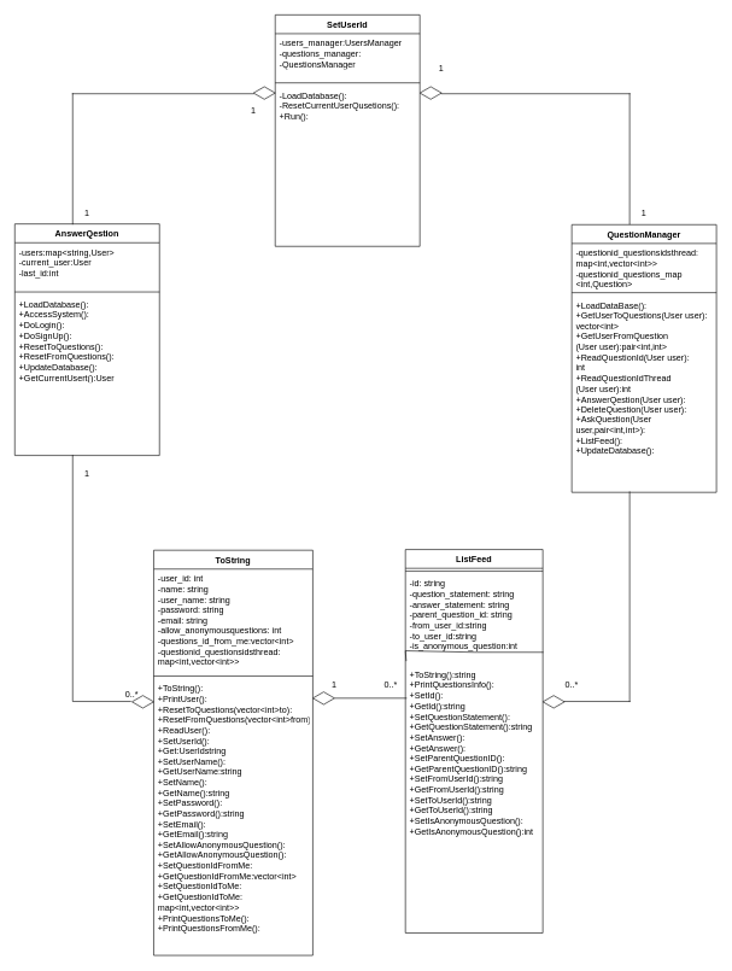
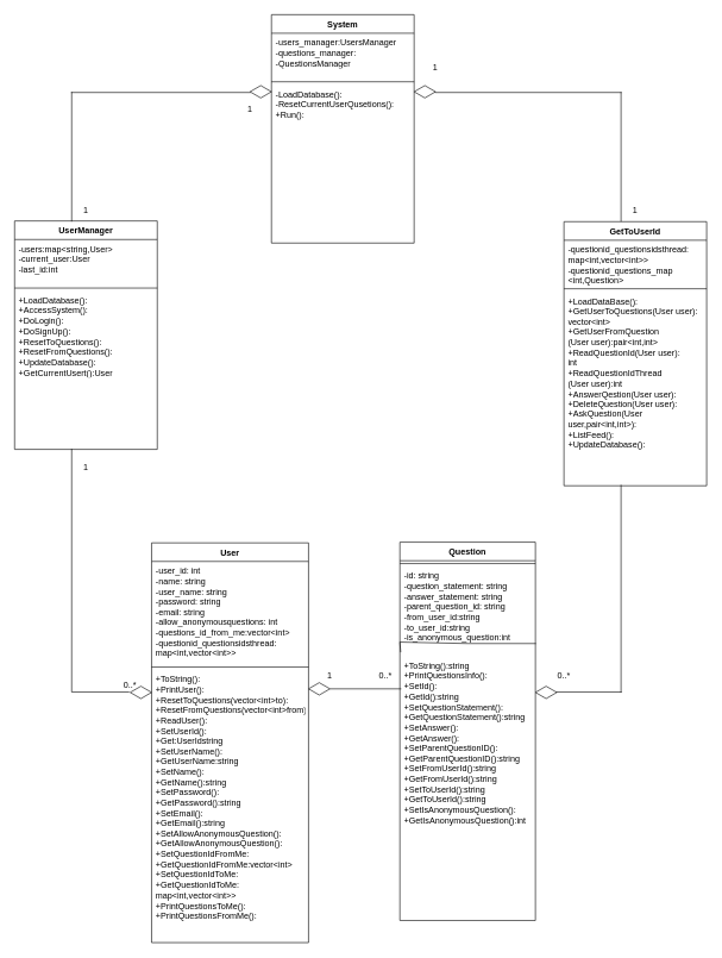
  <mxCell id="0" />
  <mxCell id="1" parent="0" />
- <mxCell id="2" value="ToString" style="swimlane;fontStyle=1;align=center;verticalAlign=top;childLayout=stackLayout;horizontal=1;startSize=26;horizontalStack=0;resizeParent=1;resizeParentMax=0;resizeLast=0;collapsible=1;marginBottom=0;whiteSpace=wrap;html=1;" parent="1" vertex="1"><mxGeometry x="212" y="760" width="220" height="560" as="geometry" /></mxCell>
+ <mxCell id="2" value="User" style="swimlane;fontStyle=1;align=center;verticalAlign=top;childLayout=stackLayout;horizontal=1;startSize=26;horizontalStack=0;resizeParent=1;resizeParentMax=0;resizeLast=0;collapsible=1;marginBottom=0;whiteSpace=wrap;html=1;" parent="1" vertex="1"><mxGeometry x="212" y="760" width="220" height="560" as="geometry" /></mxCell>
  <mxCell id="3" value="&lt;div&gt;-user_id: int&lt;/div&gt;-name: string&lt;div&gt;-user_name: string&lt;/div&gt;&lt;div&gt;&lt;span style=&quot;background-color: initial;&quot;&gt;-password: string&lt;/span&gt;&lt;br&gt;&lt;/div&gt;&lt;div&gt;-email: string&lt;/div&gt;&lt;div&gt;-allow_anonymousquestions: int&lt;/div&gt;&lt;div&gt;-questions_id_from_me:vector&amp;lt;int&amp;gt;&lt;/div&gt;&lt;div&gt;-questionid_questionsidsthread:&lt;/div&gt;&lt;div&gt;map&amp;lt;int,vector&amp;lt;int&amp;gt;&amp;gt;&lt;/div&gt;" style="text;strokeColor=none;fillColor=none;align=left;verticalAlign=top;spacingLeft=4;spacingRight=4;overflow=hidden;rotatable=0;points=[[0,0.5],[1,0.5]];portConstraint=eastwest;whiteSpace=wrap;html=1;" parent="2" vertex="1"><mxGeometry y="26" width="220" height="144" as="geometry" /></mxCell>
  <mxCell id="4" value="" style="line;strokeWidth=1;fillColor=none;align=left;verticalAlign=middle;spacingTop=-1;spacingLeft=3;spacingRight=3;rotatable=0;labelPosition=right;points=[];portConstraint=eastwest;strokeColor=inherit;" parent="2" vertex="1"><mxGeometry y="170" width="220" height="8" as="geometry" /></mxCell>
  <mxCell id="5" value="&lt;div&gt;+ToString():&lt;/div&gt;&lt;div&gt;+PrintUser():&lt;/div&gt;&lt;div&gt;+ResetToQuestions(vector&amp;lt;int&amp;gt;to):&lt;/div&gt;&lt;div&gt;&lt;span style=&quot;background-color: initial;&quot;&gt;+ResetFromQuestions(vector&amp;lt;int&amp;gt;from):&lt;/span&gt;&lt;/div&gt;&lt;div&gt;&lt;span style=&quot;background-color: initial;&quot;&gt;+ReadUser():&lt;/span&gt;&lt;/div&gt;+SetUserId():&lt;div&gt;+Get:UserIdstring&lt;/div&gt;&lt;div&gt;+SetUserName():&lt;br&gt;&lt;div&gt;&lt;span style=&quot;background-color: initial;&quot;&gt;+GetUserName:string&lt;/span&gt;&lt;/div&gt;&lt;div&gt;&lt;span style=&quot;background-color: initial;&quot;&gt;+SetName():&lt;/span&gt;&lt;/div&gt;&lt;div&gt;&lt;span style=&quot;background-color: initial;&quot;&gt;+GetName():string&lt;/span&gt;&lt;/div&gt;&lt;div&gt;&lt;span style=&quot;background-color: initial;&quot;&gt;+SetPassword():&lt;/span&gt;&lt;/div&gt;&lt;div&gt;&lt;div&gt;+GetPassword():string&lt;/div&gt;&lt;div&gt;+SetEmail():&lt;/div&gt;&lt;div&gt;+GetEmail():string&lt;/div&gt;&lt;div&gt;+SetAl&lt;span style=&quot;background-color: initial;&quot;&gt;lowAnonymousQuestion():&lt;/span&gt;&lt;/div&gt;&lt;div&gt;+GetAl&lt;span style=&quot;background-color: initial;&quot;&gt;lowAnonymousQuestion():&lt;/span&gt;&lt;/div&gt;&lt;div&gt;&lt;span style=&quot;background-color: initial;&quot;&gt;+&lt;/span&gt;&lt;span style=&quot;background-color: initial;&quot;&gt;SetQuestionIdFromMe:&lt;/span&gt;&lt;/div&gt;&lt;div&gt;&lt;span style=&quot;background-color: initial;&quot;&gt;+Get&lt;/span&gt;&lt;span style=&quot;background-color: initial;&quot;&gt;QuestionIdFromMe:vector&amp;lt;int&amp;gt;&lt;/span&gt;&lt;span style=&quot;background-color: initial;&quot;&gt;&lt;br&gt;&lt;/span&gt;&lt;/div&gt;&lt;div&gt;&lt;div&gt;&lt;span style=&quot;background-color: initial;&quot;&gt;+&lt;/span&gt;&lt;span style=&quot;background-color: initial;&quot;&gt;SetQuestionIdToMe:&lt;/span&gt;&lt;/div&gt;&lt;div&gt;&lt;span style=&quot;background-color: initial;&quot;&gt;+Get&lt;/span&gt;&lt;span style=&quot;background-color: initial;&quot;&gt;QuestionIdToMe:&lt;/span&gt;&lt;/div&gt;&lt;div&gt;&lt;span style=&quot;background-color: initial;&quot;&gt;map&amp;lt;int,vector&amp;lt;int&amp;gt;&amp;gt;&lt;/span&gt;&lt;/div&gt;&lt;/div&gt;&lt;div&gt;&lt;span style=&quot;background-color: initial;&quot;&gt;+PrintQuestionsToMe():&lt;/span&gt;&lt;br&gt;&lt;/div&gt;&lt;/div&gt;&lt;div&gt;+PrintQuestionsFromMe():&lt;/div&gt;&lt;div&gt;&lt;br&gt;&lt;/div&gt;&lt;div&gt;&lt;br&gt;&lt;/div&gt;&lt;/div&gt;" style="text;align=left;verticalAlign=top;spacingLeft=4;spacingRight=4;overflow=hidden;rotatable=0;points=[[0,0.5],[1,0.5]];portConstraint=eastwest;whiteSpace=wrap;html=1;" parent="2" vertex="1"><mxGeometry y="178" width="220" height="382" as="geometry" /></mxCell>
- <mxCell id="6" value="ListFeed" style="swimlane;fontStyle=1;align=center;verticalAlign=top;childLayout=stackLayout;horizontal=1;startSize=26;horizontalStack=0;resizeParent=1;resizeParentMax=0;resizeLast=0;collapsible=1;marginBottom=0;whiteSpace=wrap;html=1;" parent="1" vertex="1"><mxGeometry x="560" y="759" width="190" height="530" as="geometry" /></mxCell>
+ <mxCell id="6" value="Question" style="swimlane;fontStyle=1;align=center;verticalAlign=top;childLayout=stackLayout;horizontal=1;startSize=26;horizontalStack=0;resizeParent=1;resizeParentMax=0;resizeLast=0;collapsible=1;marginBottom=0;whiteSpace=wrap;html=1;" parent="1" vertex="1"><mxGeometry x="560" y="759" width="190" height="530" as="geometry" /></mxCell>
  <mxCell id="7" value="" style="line;strokeWidth=1;fillColor=none;align=left;verticalAlign=middle;spacingTop=-1;spacingLeft=3;spacingRight=3;rotatable=0;labelPosition=right;points=[];portConstraint=eastwest;strokeColor=inherit;" parent="6" vertex="1"><mxGeometry y="26" width="190" height="8" as="geometry" /></mxCell>
  <mxCell id="8" value="" style="endArrow=none;html=1;rounded=0;entryX=1.004;entryY=0.887;entryDx=0;entryDy=0;entryPerimeter=0;exitX=0.006;exitY=0.004;exitDx=0;exitDy=0;exitPerimeter=0;" parent="6" edge="1"><mxGeometry width="50" height="50" relative="1" as="geometry"><mxPoint x="1.14" y="154.288" as="sourcePoint" /><mxPoint x="190.76" y="142.022" as="targetPoint" /><Array as="points"><mxPoint y="140" /><mxPoint x="95" y="142" /></Array></mxGeometry></mxCell>
  <mxCell id="9" value="-id: string&lt;div&gt;-question_statement: string&lt;/div&gt;&lt;div&gt;-answer_statement: string&lt;/div&gt;&lt;div&gt;-parent_question_id: string&lt;/div&gt;&lt;div&gt;&lt;span style=&quot;background-color: initial;&quot;&gt;-from_user_id:string&lt;/span&gt;&lt;br&gt;&lt;/div&gt;&lt;div&gt;-to_user_id:string&lt;/div&gt;&lt;div&gt;-is_anonymous_question:int&lt;/div&gt;" style="text;strokeColor=none;fillColor=none;align=left;verticalAlign=top;spacingLeft=4;spacingRight=4;overflow=hidden;rotatable=0;points=[[0,0.5],[1,0.5]];portConstraint=eastwest;whiteSpace=wrap;html=1;" parent="6" vertex="1"><mxGeometry y="34" width="190" height="126" as="geometry" /></mxCell>
  <mxCell id="10" value="&lt;div&gt;+ToString():string&lt;/div&gt;+PrintQuestionsInfo():&amp;nbsp;&lt;div&gt;+SetId():&lt;/div&gt;&lt;div&gt;+GetId():string&lt;/div&gt;&lt;div&gt;+SetQuestionStatement():&lt;/div&gt;&lt;div&gt;+G&lt;span style=&quot;background-color: initial;&quot;&gt;etQuestionStatement():string&lt;/span&gt;&lt;/div&gt;&lt;div&gt;+SetAnswer():&lt;/div&gt;&lt;div&gt;+GetAnswer():&lt;/div&gt;&lt;div&gt;+SetParentQuestionID():&lt;br&gt;&lt;/div&gt;&lt;div&gt;+GetParentQuestionID():string&lt;/div&gt;&lt;div&gt;+S&lt;span style=&quot;background-color: initial;&quot;&gt;etFromUserId():string&lt;/span&gt;&lt;/div&gt;&lt;div&gt;&lt;span style=&quot;background-color: initial;&quot;&gt;+GetFromUserId():string&lt;/span&gt;&lt;br&gt;&lt;/div&gt;&lt;div&gt;&lt;div&gt;+SetToUserId():string&lt;/div&gt;&lt;/div&gt;&lt;div&gt;+GetToUserId():string&lt;/div&gt;&lt;div&gt;+SetIsAnonymousQuestion():&lt;/div&gt;&lt;div&gt;&lt;div&gt;+GetIsAnonymousQuestion():int&lt;/div&gt;&lt;div&gt;&lt;br&gt;&lt;/div&gt;&lt;/div&gt;" style="text;strokeColor=none;fillColor=none;align=left;verticalAlign=top;spacingLeft=4;spacingRight=4;overflow=hidden;rotatable=0;points=[[0,0.5],[1,0.5]];portConstraint=eastwest;whiteSpace=wrap;html=1;" parent="6" vertex="1"><mxGeometry y="160" width="190" height="370" as="geometry" /></mxCell>
- <mxCell id="11" value="SetUserId" style="swimlane;fontStyle=1;align=center;verticalAlign=top;childLayout=stackLayout;horizontal=1;startSize=26;horizontalStack=0;resizeParent=1;resizeParentMax=0;resizeLast=0;collapsible=1;marginBottom=0;whiteSpace=wrap;html=1;" parent="1" vertex="1"><mxGeometry x="380" y="20" width="200" height="320" as="geometry"><mxRectangle x="520" y="1111" width="80" height="30" as="alternateBounds" /></mxGeometry></mxCell>
+ <mxCell id="11" value="System" style="swimlane;fontStyle=1;align=center;verticalAlign=top;childLayout=stackLayout;horizontal=1;startSize=26;horizontalStack=0;resizeParent=1;resizeParentMax=0;resizeLast=0;collapsible=1;marginBottom=0;whiteSpace=wrap;html=1;" parent="1" vertex="1"><mxGeometry x="380" y="20" width="200" height="320" as="geometry"><mxRectangle x="520" y="1111" width="80" height="30" as="alternateBounds" /></mxGeometry></mxCell>
  <mxCell id="12" value="-users_manager:UsersManager&lt;div&gt;-questions_manager:&lt;/div&gt;&lt;div&gt;-QuestionsManager&lt;/div&gt;" style="text;strokeColor=none;fillColor=none;align=left;verticalAlign=top;spacingLeft=4;spacingRight=4;overflow=hidden;rotatable=0;points=[[0,0.5],[1,0.5]];portConstraint=eastwest;whiteSpace=wrap;html=1;" parent="11" vertex="1"><mxGeometry y="26" width="200" height="64" as="geometry" /></mxCell>
  <mxCell id="13" value="" style="line;strokeWidth=1;fillColor=none;align=left;verticalAlign=middle;spacingTop=-1;spacingLeft=3;spacingRight=3;rotatable=0;labelPosition=right;points=[];portConstraint=eastwest;strokeColor=inherit;" parent="11" vertex="1"><mxGeometry y="90" width="200" height="8" as="geometry" /></mxCell>
  <mxCell id="14" value="-LoadDatabase():&lt;div&gt;-ResetCurrentUserQusetions():&lt;/div&gt;&lt;div&gt;+Run():&lt;/div&gt;" style="text;strokeColor=none;fillColor=none;align=left;verticalAlign=top;spacingLeft=4;spacingRight=4;overflow=hidden;rotatable=0;points=[[0,0.5],[1,0.5]];portConstraint=eastwest;whiteSpace=wrap;html=1;" parent="11" vertex="1"><mxGeometry y="98" width="200" height="222" as="geometry" /></mxCell>
  <mxCell id="15" value="" style="line;strokeWidth=1;fillColor=none;align=left;verticalAlign=middle;spacingTop=-1;spacingLeft=3;spacingRight=3;rotatable=0;labelPosition=right;points=[];portConstraint=eastwest;strokeColor=inherit;" parent="1" vertex="1"><mxGeometry x="462" y="960.5" width="100" height="8" as="geometry" /></mxCell>
  <mxCell id="16" value="" style="html=1;whiteSpace=wrap;aspect=fixed;shape=isoRectangle;" parent="1" vertex="1"><mxGeometry x="580" y="119" width="30" height="18" as="geometry" /></mxCell>
  <mxCell id="17" value="" style="html=1;whiteSpace=wrap;aspect=fixed;shape=isoRectangle;" parent="1" vertex="1"><mxGeometry x="432" y="955.5" width="30" height="18" as="geometry" /></mxCell>
  <mxCell id="18" value="1" style="text;html=1;align=center;verticalAlign=middle;whiteSpace=wrap;rounded=0;" parent="1" vertex="1"><mxGeometry x="580" y="79" width="60" height="30" as="geometry" /></mxCell>
  <mxCell id="19" value="1" style="text;html=1;align=center;verticalAlign=middle;whiteSpace=wrap;rounded=0;" parent="1" vertex="1"><mxGeometry x="320" y="137" width="60" height="30" as="geometry" /></mxCell>
  <mxCell id="20" value="0..*" style="text;html=1;align=center;verticalAlign=middle;whiteSpace=wrap;rounded=0;" parent="1" vertex="1"><mxGeometry x="510" y="930.5" width="60" height="30" as="geometry" /></mxCell>
  <mxCell id="21" value="1" style="text;html=1;align=center;verticalAlign=middle;whiteSpace=wrap;rounded=0;" parent="1" vertex="1"><mxGeometry x="432" y="930.5" width="60" height="30" as="geometry" /></mxCell>
- <mxCell id="22" value="AnswerQestion" style="swimlane;fontStyle=1;align=center;verticalAlign=top;childLayout=stackLayout;horizontal=1;startSize=26;horizontalStack=0;resizeParent=1;resizeParentMax=0;resizeLast=0;collapsible=1;marginBottom=0;whiteSpace=wrap;html=1;" parent="1" vertex="1"><mxGeometry x="20" y="309" width="200" height="320" as="geometry" /></mxCell>
+ <mxCell id="22" value="UserManager" style="swimlane;fontStyle=1;align=center;verticalAlign=top;childLayout=stackLayout;horizontal=1;startSize=26;horizontalStack=0;resizeParent=1;resizeParentMax=0;resizeLast=0;collapsible=1;marginBottom=0;whiteSpace=wrap;html=1;" parent="1" vertex="1"><mxGeometry x="20" y="309" width="200" height="320" as="geometry" /></mxCell>
  <mxCell id="23" value="-users:map&amp;lt;string,User&amp;gt;&lt;div&gt;-current_user:User&lt;/div&gt;&lt;div&gt;-last_id:int&lt;/div&gt;" style="text;strokeColor=none;fillColor=none;align=left;verticalAlign=top;spacingLeft=4;spacingRight=4;overflow=hidden;rotatable=0;points=[[0,0.5],[1,0.5]];portConstraint=eastwest;whiteSpace=wrap;html=1;" parent="22" vertex="1"><mxGeometry y="26" width="200" height="64" as="geometry" /></mxCell>
  <mxCell id="24" value="" style="line;strokeWidth=1;fillColor=none;align=left;verticalAlign=middle;spacingTop=-1;spacingLeft=3;spacingRight=3;rotatable=0;labelPosition=right;points=[];portConstraint=eastwest;strokeColor=inherit;" parent="22" vertex="1"><mxGeometry y="90" width="200" height="8" as="geometry" /></mxCell>
  <mxCell id="25" value="&lt;div&gt;+LoadDatabase():&lt;/div&gt;&lt;div&gt;+AccessSystem():&lt;/div&gt;&lt;div&gt;+DoLogin():&lt;/div&gt;&lt;div&gt;+DoSignUp():&lt;/div&gt;&lt;div&gt;+ResetToQuestions():&lt;/div&gt;&lt;div&gt;+ResetFromQuestions():&lt;/div&gt;&lt;div&gt;+UpdateDatabase():&lt;/div&gt;&lt;div&gt;+GetCurrentUsert():User&lt;/div&gt;" style="text;strokeColor=none;fillColor=none;align=left;verticalAlign=top;spacingLeft=4;spacingRight=4;overflow=hidden;rotatable=0;points=[[0,0.5],[1,0.5]];portConstraint=eastwest;whiteSpace=wrap;html=1;" parent="22" vertex="1"><mxGeometry y="98" width="200" height="222" as="geometry" /></mxCell>
  <mxCell id="26" value="" style="html=1;whiteSpace=wrap;aspect=fixed;shape=isoRectangle;" parent="1" vertex="1"><mxGeometry x="182" y="960.5" width="30" height="18" as="geometry" /></mxCell>
- <mxCell id="27" value="QuestionManager" style="swimlane;fontStyle=1;align=center;verticalAlign=top;childLayout=stackLayout;horizontal=1;startSize=26;horizontalStack=0;resizeParent=1;resizeParentMax=0;resizeLast=0;collapsible=1;marginBottom=0;whiteSpace=wrap;html=1;" parent="1" vertex="1"><mxGeometry x="790" y="310" width="200" height="370" as="geometry" /></mxCell>
+ <mxCell id="27" value="GetToUserId" style="swimlane;fontStyle=1;align=center;verticalAlign=top;childLayout=stackLayout;horizontal=1;startSize=26;horizontalStack=0;resizeParent=1;resizeParentMax=0;resizeLast=0;collapsible=1;marginBottom=0;whiteSpace=wrap;html=1;" parent="1" vertex="1"><mxGeometry x="790" y="310" width="200" height="370" as="geometry" /></mxCell>
  <mxCell id="28" value="&lt;div&gt;-questionid_questionsidsthread:&lt;/div&gt;&lt;div&gt;map&amp;lt;int,vector&amp;lt;int&amp;gt;&amp;gt;&lt;/div&gt;&lt;div&gt;-questionid_questions_map&lt;/div&gt;&lt;div&gt;&amp;lt;int,Question&amp;gt;&lt;/div&gt;" style="text;strokeColor=none;fillColor=none;align=left;verticalAlign=top;spacingLeft=4;spacingRight=4;overflow=hidden;rotatable=0;points=[[0,0.5],[1,0.5]];portConstraint=eastwest;whiteSpace=wrap;html=1;" parent="27" vertex="1"><mxGeometry y="26" width="200" height="64" as="geometry" /></mxCell>
  <mxCell id="29" value="" style="line;strokeWidth=1;fillColor=none;align=left;verticalAlign=middle;spacingTop=-1;spacingLeft=3;spacingRight=3;rotatable=0;labelPosition=right;points=[];portConstraint=eastwest;strokeColor=inherit;" parent="27" vertex="1"><mxGeometry y="90" width="200" height="8" as="geometry" /></mxCell>
  <mxCell id="30" value="&lt;div&gt;+LoadDataBase():&lt;/div&gt;&lt;div&gt;+GetUserToQuestions(User user):&lt;/div&gt;&lt;div&gt;vector&amp;lt;int&amp;gt;&lt;/div&gt;&lt;div&gt;+GetUserFromQuestion&lt;/div&gt;&lt;div&gt;(User user):&lt;span style=&quot;background-color: initial;&quot;&gt;pair&amp;lt;int,int&amp;gt;&lt;/span&gt;&lt;/div&gt;&lt;div&gt;&lt;span style=&quot;background-color: initial;&quot;&gt;+ReadQuestionId(User user):&lt;/span&gt;&lt;/div&gt;&lt;div&gt;&lt;span style=&quot;background-color: initial;&quot;&gt;int&lt;/span&gt;&lt;/div&gt;&lt;div&gt;+ReadQuestionIdThread&lt;/div&gt;&lt;div&gt;(User user):int&lt;/div&gt;&lt;div&gt;+AnswerQestion(User user):&lt;/div&gt;&lt;div&gt;+DeleteQuestion(User user):&lt;/div&gt;&lt;div&gt;+AskQuestion(User user,pair&amp;lt;int,int&amp;gt;):&lt;/div&gt;&lt;div&gt;+ListFeed():&lt;/div&gt;&lt;div&gt;+UpdateDatabase():&lt;/div&gt;" style="text;strokeColor=none;fillColor=none;align=left;verticalAlign=top;spacingLeft=4;spacingRight=4;overflow=hidden;rotatable=0;points=[[0,0.5],[1,0.5]];portConstraint=eastwest;whiteSpace=wrap;html=1;" parent="27" vertex="1"><mxGeometry y="98" width="200" height="272" as="geometry" /></mxCell>
  <mxCell id="31" value="" style="html=1;whiteSpace=wrap;aspect=fixed;shape=isoRectangle;" parent="1" vertex="1"><mxGeometry x="750" y="960.5" width="30" height="18" as="geometry" /></mxCell>
  <mxCell id="32" value="" style="shape=partialRectangle;whiteSpace=wrap;html=1;bottom=0;right=0;fillColor=none;" vertex="1" parent="1"><mxGeometry x="100" y="129" width="250" height="180" as="geometry" /></mxCell>
  <mxCell id="33" value="" style="shape=partialRectangle;whiteSpace=wrap;html=1;top=0;left=0;fillColor=none;direction=south;" vertex="1" parent="1"><mxGeometry x="100" y="629" width="80" height="340" as="geometry" /></mxCell>
  <mxCell id="34" value="" style="shape=partialRectangle;whiteSpace=wrap;html=1;bottom=0;right=0;fillColor=none;direction=south;" vertex="1" parent="1"><mxGeometry x="610" y="129" width="260" height="180" as="geometry" /></mxCell>
  <mxCell id="35" value="" style="shape=partialRectangle;whiteSpace=wrap;html=1;bottom=0;right=0;fillColor=none;direction=west;" vertex="1" parent="1"><mxGeometry x="780" y="679.5" width="90" height="289.5" as="geometry" /></mxCell>
  <mxCell id="36" value="" style="html=1;whiteSpace=wrap;aspect=fixed;shape=isoRectangle;" vertex="1" parent="1"><mxGeometry x="350" y="119" width="30" height="18" as="geometry" /></mxCell>
  <mxCell id="37" value="0..*" style="text;html=1;align=center;verticalAlign=middle;whiteSpace=wrap;rounded=0;" vertex="1" parent="1"><mxGeometry x="152" y="943.5" width="60" height="30" as="geometry" /></mxCell>
  <mxCell id="38" value="1" style="text;html=1;align=center;verticalAlign=middle;whiteSpace=wrap;rounded=0;" vertex="1" parent="1"><mxGeometry x="90" y="639" width="60" height="30" as="geometry" /></mxCell>
  <mxCell id="39" value="1" style="text;html=1;align=center;verticalAlign=middle;whiteSpace=wrap;rounded=0;" vertex="1" parent="1"><mxGeometry x="90" y="279" width="60" height="30" as="geometry" /></mxCell>
  <mxCell id="40" value="1" style="text;html=1;align=center;verticalAlign=middle;whiteSpace=wrap;rounded=0;" vertex="1" parent="1"><mxGeometry x="860" y="279" width="60" height="30" as="geometry" /></mxCell>
  <mxCell id="41" value="0..*" style="text;html=1;align=center;verticalAlign=middle;whiteSpace=wrap;rounded=0;" vertex="1" parent="1"><mxGeometry x="760" y="930.5" width="60" height="30" as="geometry" /></mxCell>
